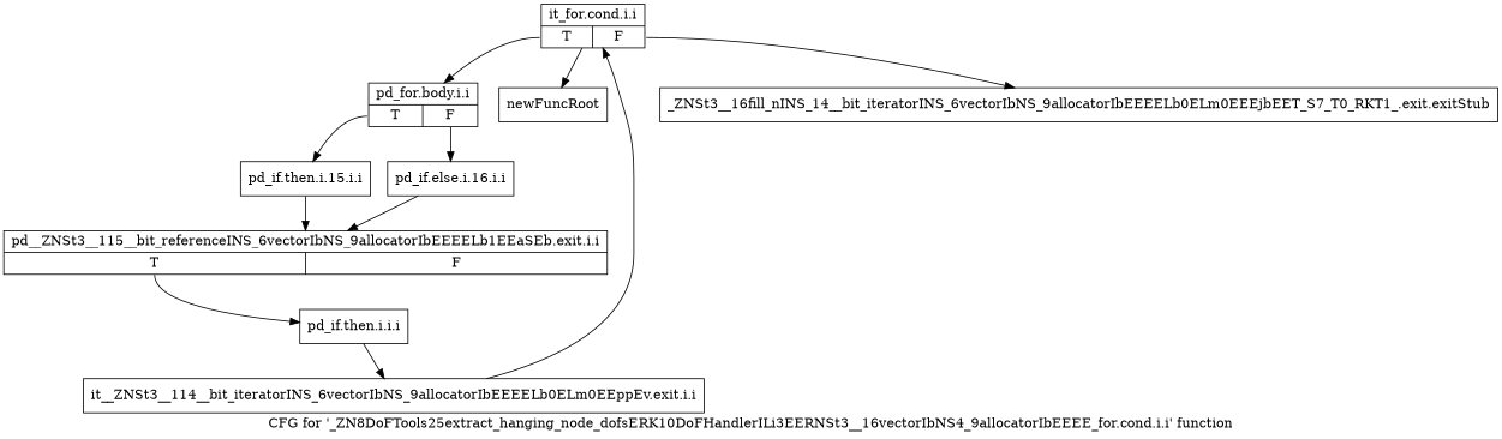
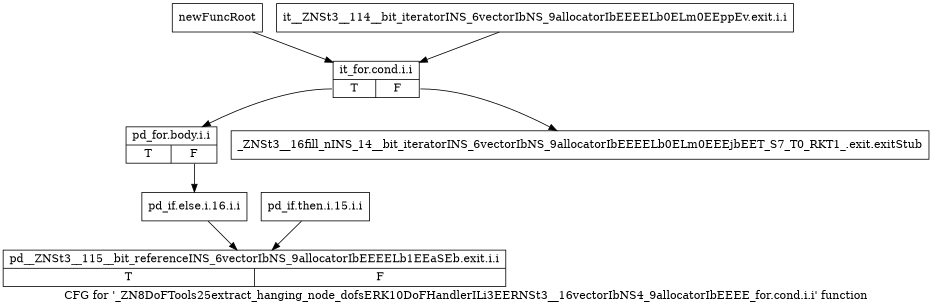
  digraph {
    label="CFG for '_ZN8DoFTools25extract_hanging_node_dofsERK10DoFHandlerILi3EERNSt3__16vectorIbNS4_9allocatorIbEEEE_for.cond.i.i' function"
    node [shape=record]
    n1 [label="{newFuncRoot}"]
    n2 [label="{it_for.cond.i.i|{<s0>T|<s1>F}}"]
    n3 [label="{_ZNSt3__16fill_nINS_14__bit_iteratorINS_6vectorIbNS_9allocatorIbEEEELb0ELm0EEEjbEET_S7_T0_RKT1_.exit.exitStub}"]
    n4 [label="{pd_for.body.i.i|{<s0>T|<s1>F}}"]
    n5 [label="{pd_if.then.i.15.i.i}"]
    n6 [label="{pd_if.else.i.16.i.i}"]
    n7 [label="{pd__ZNSt3__115__bit_referenceINS_6vectorIbNS_9allocatorIbEEEELb1EEaSEb.exit.i.i|{<s0>T|<s1>F}}"]
-   n8 [label="{pd_if.then.i.i.i}"]
    n9 [label="{it__ZNSt3__114__bit_iteratorINS_6vectorIbNS_9allocatorIbEEEELb0ELm0EEppEv.exit.i.i}"]
-   n2 -> n1
+   n1 -> n2
    n2 -> n3 [tailport=s1]
    n2 -> n4 [tailport=s0]
-   n4 -> n5 [tailport=s0]
    n4 -> n6 [tailport=s1]
    n5 -> n7
    n6 -> n7
-   n7 -> n8 [tailport=s0]
-   n8 -> n9
    n9 -> n2
  }
